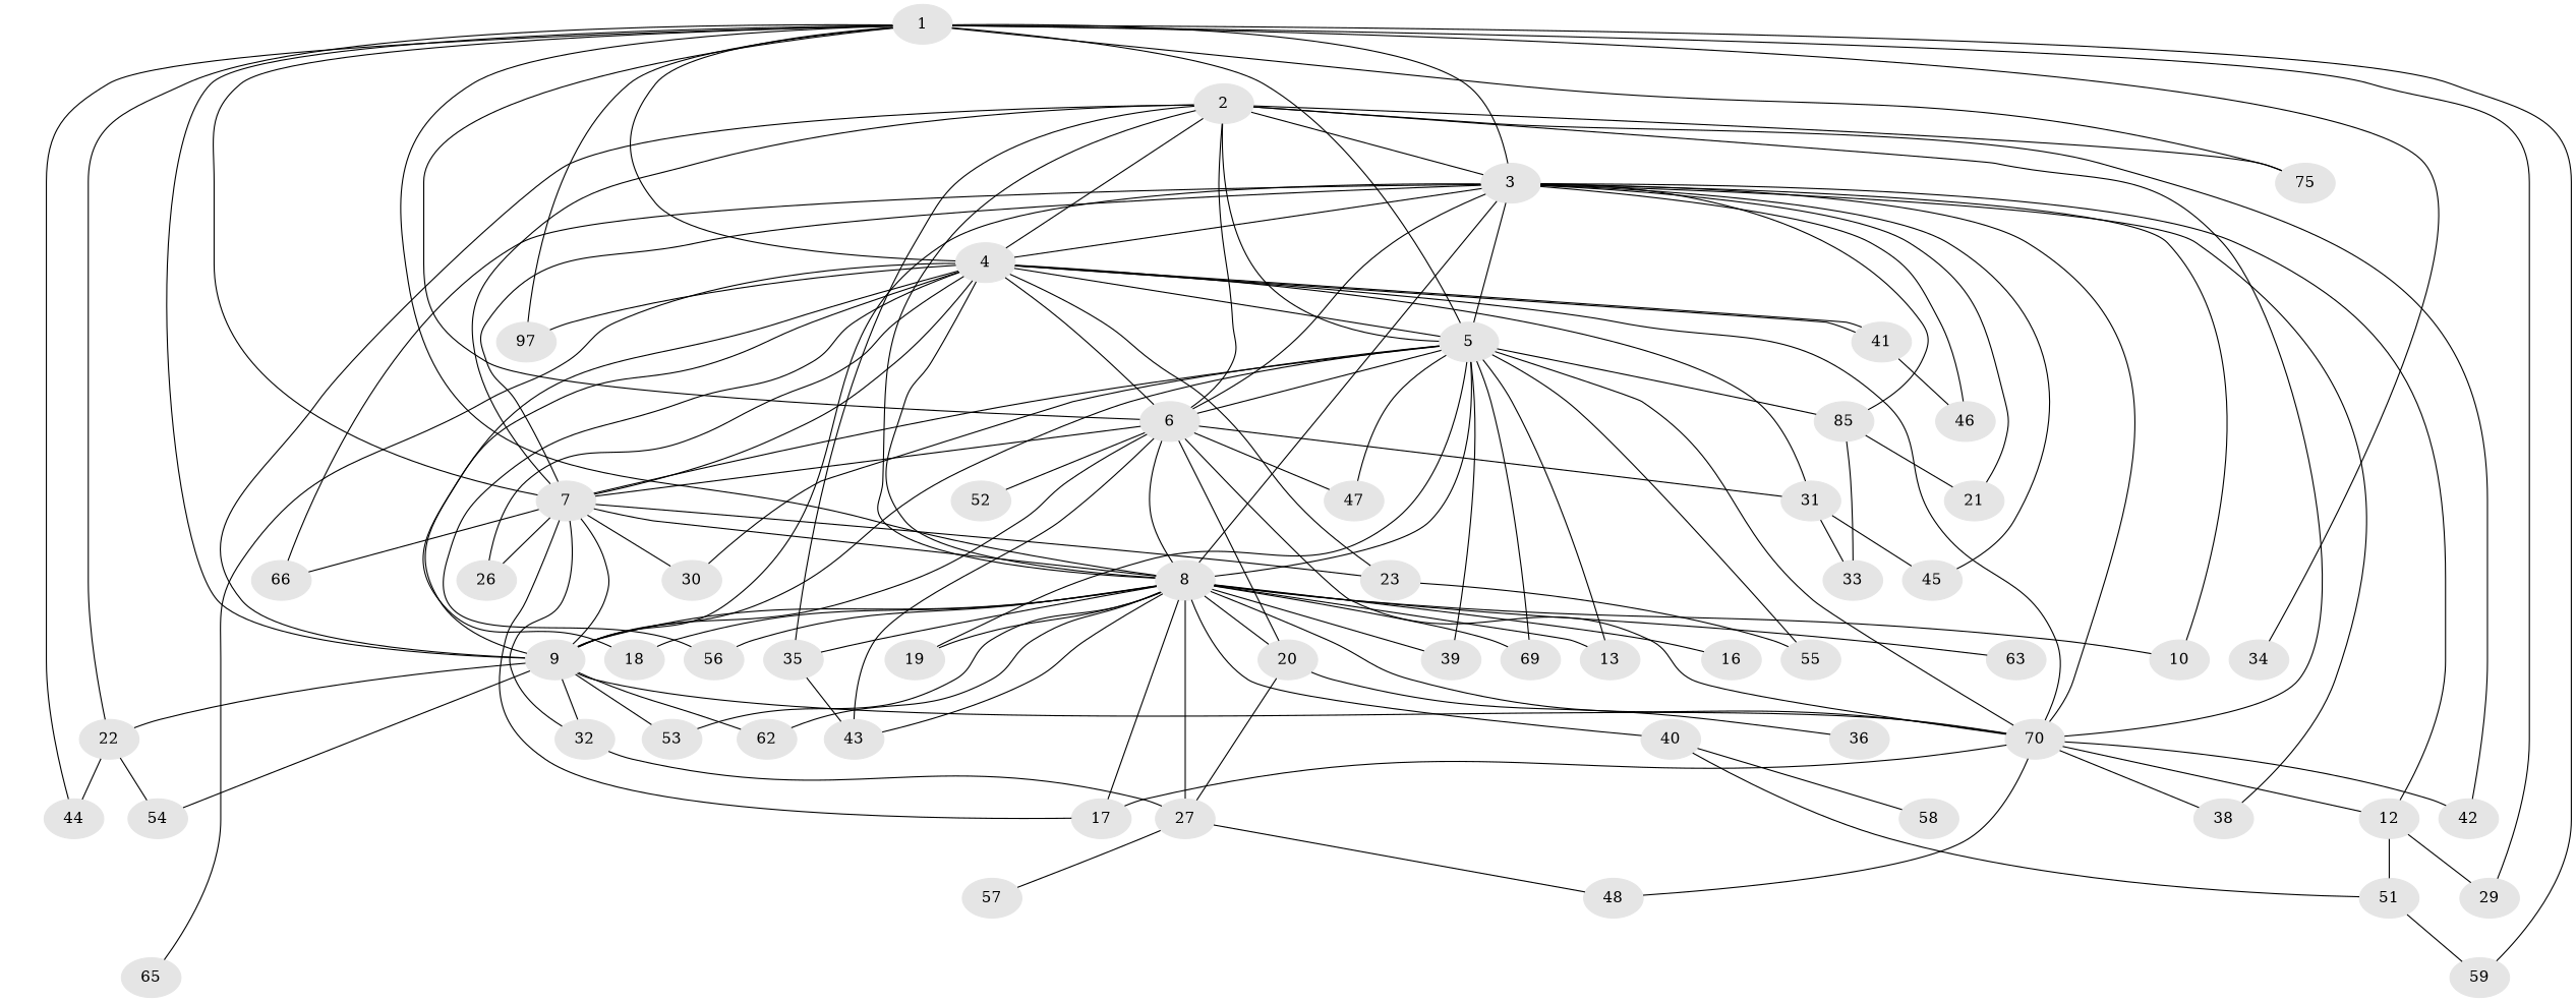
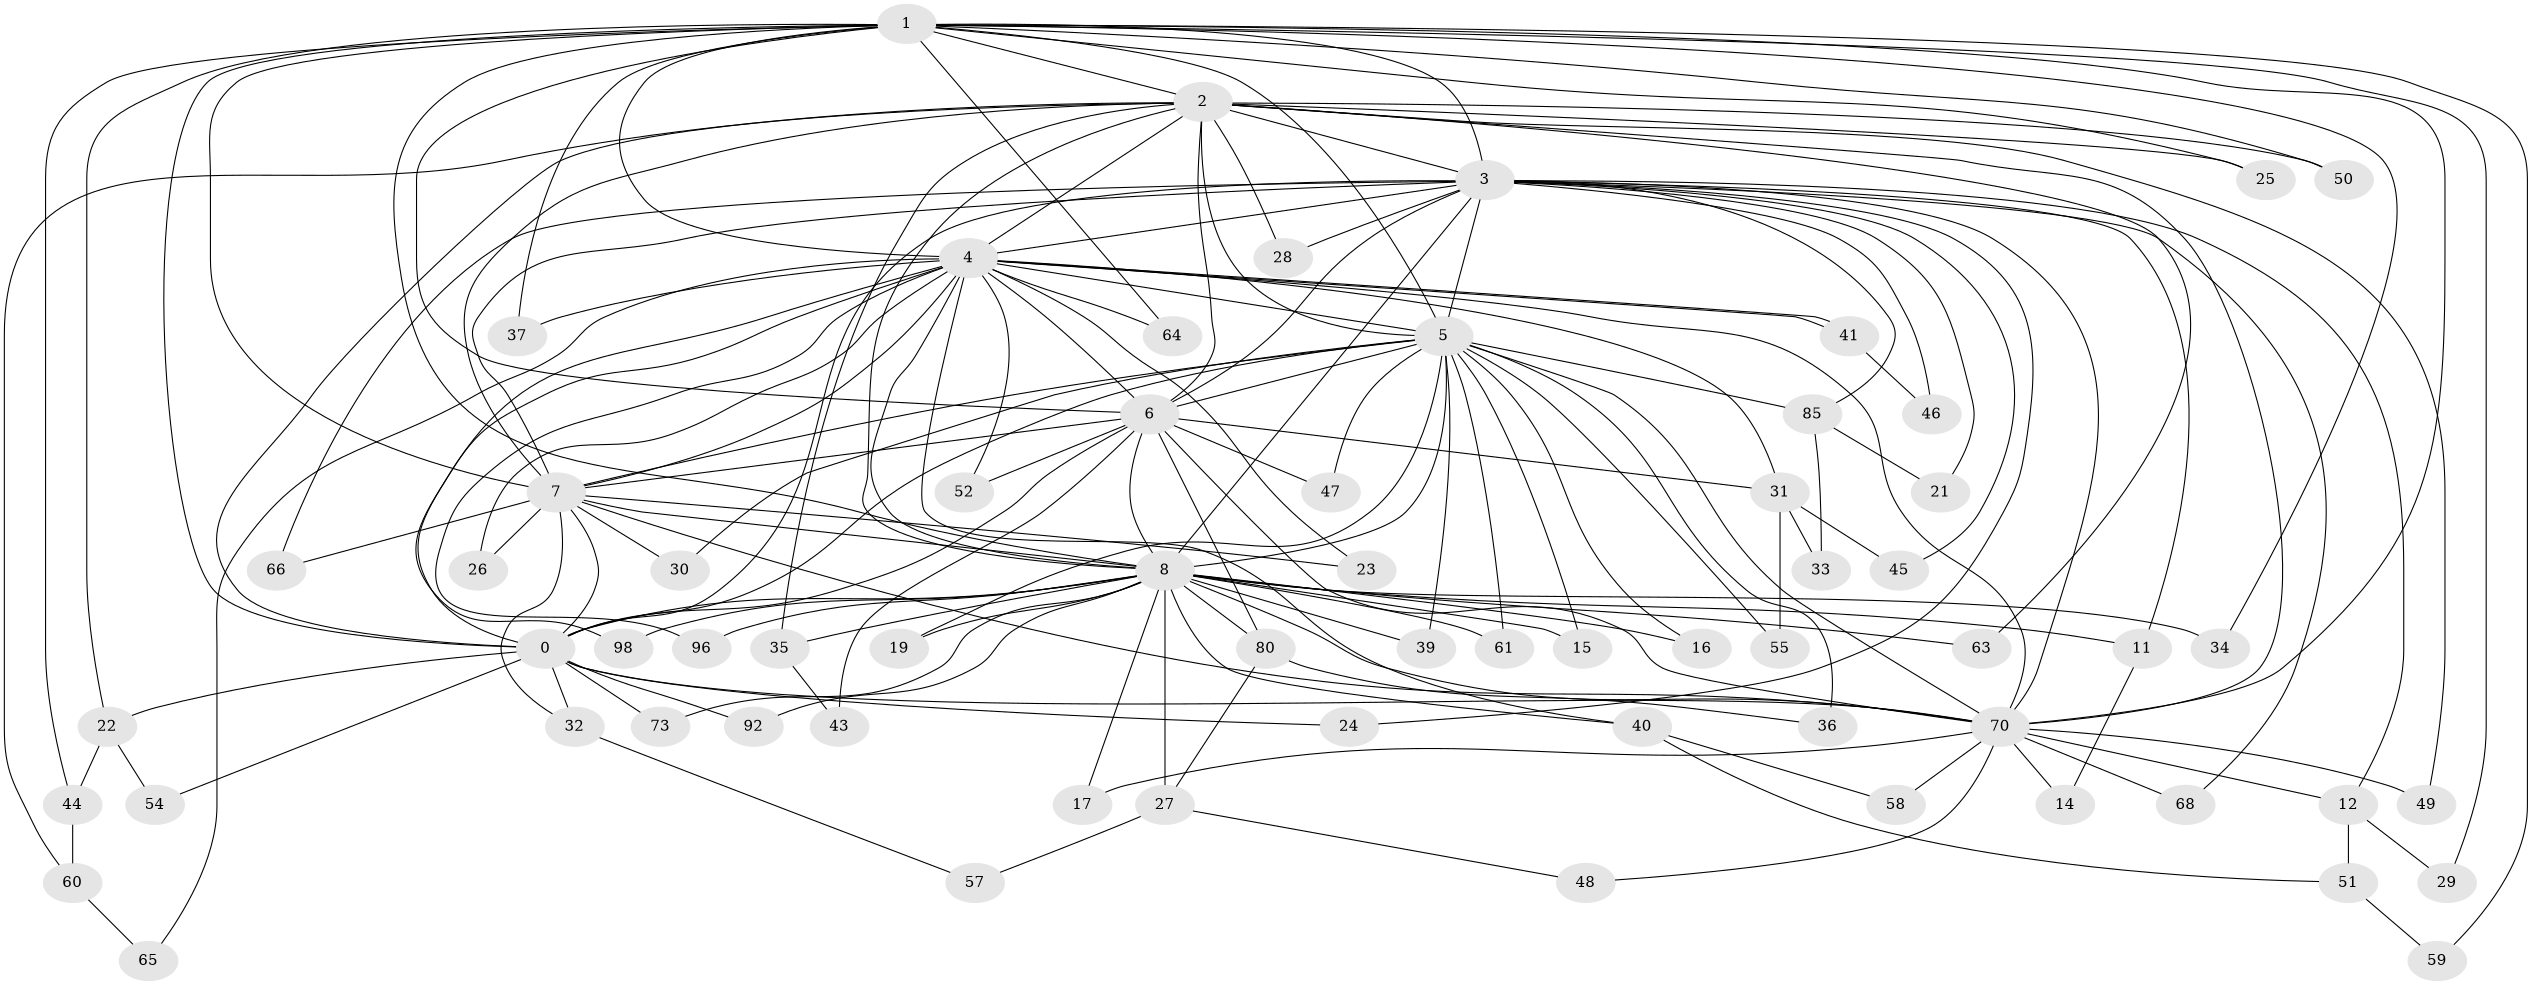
  graph {
    node [color=gray90 style=filled]
    1
    2
    3
    4
    5
    6
    7
    8
-   9
+   9 [label=0]
    n10 [label=70]
    22
-   25 [label=75]
+   25
    29
    34
-   37 [label=97]
+   37
    44
+   50
    59
+   64
+   28
    35
-   49 [label=42]
+   49
+   60
    63
-   11 [label=10]
+   11
    12
    n27 [label=85]
    21
-   38
+   24
+   38 [label=68]
    45
    46
    66
    31
-   18
+   18 [label=98]
    23
    26
    40
    41
    52
-   56
+   56 [label=96]
    65
-   13
+   13 [label=15]
    16
    19
    30
    36
    39
    47
    55
-   61 [label=69]
-   20
+   61
+   20 [label=80]
    43
    32
    17
    27
-   53
-   62
+   53 [label=73]
+   62 [label=92]
    54
+   14
    48
    58
    33
    51
    57
+   1 -- 2
    1 -- 3
    1 -- 4
    1 -- 5
    1 -- 6
    1 -- 7
    1 -- 8
    1 -- 9
+   1 -- n10
    1 -- 22
    1 -- 25
    1 -- 29
    1 -- 34
    1 -- 37
    1 -- 44
+   1 -- 50
    1 -- 59
+   1 -- 64
    2 -- 3
    2 -- 4
    2 -- 5
    2 -- 6
    2 -- 7
    2 -- 8
    2 -- 9
    2 -- n10
    2 -- 25
+   2 -- 50
+   2 -- 28
    2 -- 35
    2 -- 49
+   2 -- 60
+   2 -- 63
    3 -- 4
    3 -- 5
    3 -- 6
    3 -- 7
    3 -- 8
    3 -- 9
    3 -- n10
+   3 -- 28
    3 -- 11
    3 -- 12
    3 -- n27
    3 -- 21
+   3 -- 24
    3 -- 38
    3 -- 45
    3 -- 46
    3 -- 66
    4 -- 5
    4 -- 6
    4 -- 7
    4 -- 8
    4 -- 9
    4 -- n10
    4 -- 37
+   4 -- 64
    4 -- 31
    4 -- 18
    4 -- 23
    4 -- 26
+   4 -- 40
    4 -- 41
    4 -- 41
+   4 -- 52
    4 -- 56
    4 -- 65
    5 -- 6
    5 -- 7
    5 -- 8
    5 -- 9
    5 -- n10
    5 -- n27
    5 -- 13
+   5 -- 16
    5 -- 19
    5 -- 30
+   5 -- 36
    5 -- 39
    5 -- 47
    5 -- 55
    5 -- 61
    6 -- 7
    6 -- 8
    6 -- 9
    6 -- n10
    6 -- 31
    6 -- 52
    6 -- 47
    6 -- 20
    6 -- 43
    7 -- 8
    7 -- 9
-   7 -- 17
+   7 -- n10
    7 -- 66
    7 -- 23
    7 -- 26
    7 -- 30
    7 -- 32
    8 -- 9
    8 -- n10
-   8 -- 43
+   8 -- 34
    8 -- 35
    8 -- 63
    8 -- 11
    8 -- 18
    8 -- 40
    8 -- 56
    8 -- 13
    8 -- 16
    8 -- 19
    8 -- 39
    8 -- 61
    8 -- 20
    8 -- 17
    8 -- 27
    8 -- 53
    8 -- 62
    9 -- n10
    9 -- 22
+   9 -- 24
    9 -- 32
    9 -- 53
    9 -- 62
    9 -- 54
    n10 -- 49
    n10 -- 12
    n10 -- 38
    n10 -- 17
+   n10 -- 14
    n10 -- 48
+   n10 -- 58
    22 -- 44
    22 -- 54
+   44 -- 60
    35 -- 43
+   60 -- 65
+   11 -- 14
    12 -- 29
    12 -- 51
    n27 -- 21
    n27 -- 33
    31 -- 45
-   23 -- 55
+   31 -- 55
    31 -- 33
    40 -- 58
    40 -- 51
    41 -- 46
    20 -- 36
    20 -- 27
-   32 -- 27
+   32 -- 57
    27 -- 48
    27 -- 57
    51 -- 59
  }
